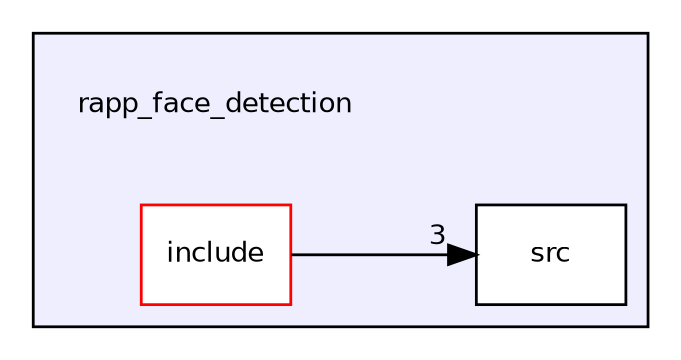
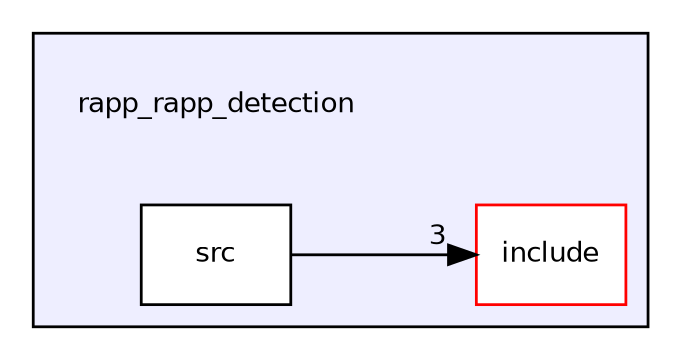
  digraph {
    compound=true
    rankdir=LR
    node [fontname=Helvetica fontsize=10 shape=box fillcolor=white style=filled]
-   n1 [label=rapp_face_detection shape=plaintext fillcolor="" style=""]
+   n1 [label=rapp_rapp_detection shape=plaintext fillcolor="" style=""]
    n2 [color=red label=include]
    n3 [color=black label=src]
    subgraph cluster_1 {
      bgcolor="#eeeeff"
      pencolor=black
      n1
      n2
      n3
    }
-   n2 -> n3 [headlabel=3 labeldistance=1.5 labelfontname=Helvetica labelfontsize=10]
+   n3 -> n2 [headlabel=3 labeldistance=1.5 labelfontname=Helvetica labelfontsize=10]
  }
